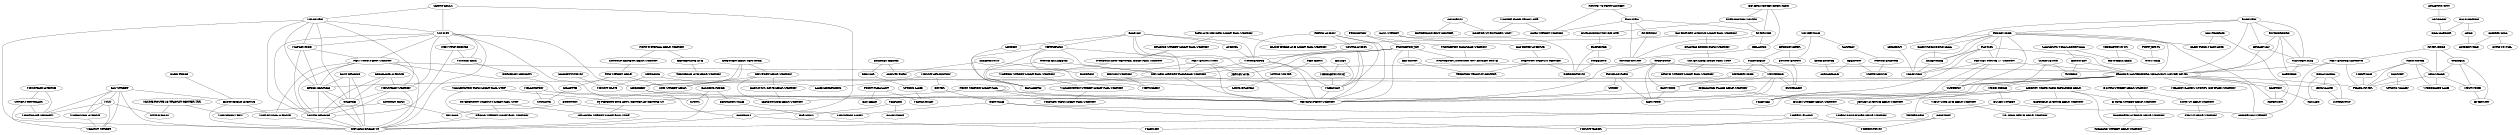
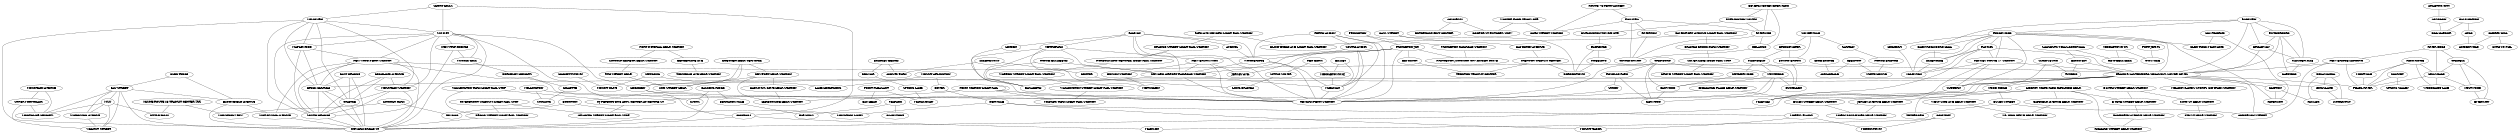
  graph {
    fontname="DejaVu Serif"
    rankdir=TB
    node [fontname="DejaVu Serif"]
    edge [fontname="DejaVu Serif"]
    n1 [label="PENN STATION LIGHT RAIL"]
    n2 [label="NJ PERFORMING ARTS CENTER AT CENTRE ST"]
    n3 [label="NEWARK PENN STATION"]
    n4 [label="MILITARY PARK LIGHT RAIL STATION"]
    n5 [label="ATLANTIC STREET LIGHT RAIL STOP"]
    n6 [label=RADBURN]
    n7 [label=BROADWAY]
    n8 [label="GLEN ROCK BORO HALL"]
    n9 [label=RIDGEWOOD]
    n10 [label=PLAUDERVILLE]
    n11 [label="FRANK R LAUTENBERG SECAUCUS LOWER LEVEL"]
    n12 [label=RUTHERFORD]
    n13 [label=ALLENDALE]
    n14 [label=WALDWICK]
    n15 [label=SUFFERN]
    n16 [label="RAMSEY ROUTE 17 STATION"]
    n17 [label="GLEN ROCK MAIN LINE"]
    n18 [label=PATERSON]
    n19 [label=HOHOKUS]
    n20 [label=RAMSEY]
    n21 [label=GARFIELD]
    n22 [label=HOBOKEN]
    n23 [label="BRICK CHURCH"]
    n24 [label="NEWARK BROAD ST"]
    n25 [label="PEARL RIVER"]
    n26 [label="ANDERSON STREET"]
    n27 [label=KINGSLAND]
    n28 [label="WOOD RIDGE"]
    n29 [label=CLIFTON]
    n30 [label="MEADOWLANDS SPORTS COMPLEX STATION"]
    n31 [label=MAHWAH]
    n32 [label="SOUTH ORANGE"]
    n33 [label=ORANGE]
    n34 [label=LYNDHURST]
    n35 [label=TETERBORO]
    n36 [label="ESSEX STREET"]
    n37 [label=PASSAIC]
    n38 [label="PARK AVE NEWARK LIGHT RAIL STATION"]
    n39 [label="BLOOMFIELD AVE LIGHT RAIL STATION"]
    n40 [label="ORANGE STREET LIGHT RAIL STATION"]
    n41 [label="NORFOLK AND CENTRAL LIGHT RAIL STATION"]
    n42 [label="WARREN STREET LIGHT RAIL STATION"]
    n43 [label="RIVER EDGE"]
    n44 [label=HILLSDALE]
    n45 [label=ORADELL]
    n46 [label="NEW BRIDGE LANDING"]
    n47 [label="WOODCLIFF LAKE"]
    n48 [label=WESTWOOD]
    n49 [label=EMERSON]
    n50 [label="RED BANK"]
    n51 [label="LITTLE SILVER"]
    n52 [label="MIDDLETOWN NJ"]
    n53 [label="LONG BRANCH"]
    n54 [label=MATAWAN]
    n55 [label=SLOATSBURG]
    n56 [label=TUXEDO]
    n57 [label="SHORT HILLS"]
    n58 [label=CHATHAM]
    n59 [label=MILLBURN]
    n60 [label=SUMMIT]
    n61 [label=MADISON]
    n62 [label=MAPLEWOOD]
    n63 [label="MOUNTAIN STATION"]
    n64 [label="MURRAY HILL"]
    n65 [label="NEW PROVIDENCE"]
    n66 [label="NEW YORK PENN STATION"]
    n67 [label="BERKELEY HEIGHTS"]
    n68 [label="WATSESSING AVENUE"]
    n69 [label="SALISBURY MILLS-CORNWALL"]
    n70 [label=HARRIMAN]
    n71 [label="CAMPBELL HALL"]
    n72 [label="MOUNTAIN AVENUE"]
    n73 [label="UPPER MONTCLAIR"]
    n74 [label="MONTCLAIR HEIGHTS"]
    n75 [label="WALNUT STREET"]
    n76 [label="WATCHUNG AVENUE"]
    n77 [label="HOBOKEN HBLR TERMINAL"]
    n78 [label="NEWPORT HBLR STATION"]
    n79 [label="2ND STREET HBLR"]
    n80 [label="HARBORSIDE HBLR STATION"]
    n81 [label="HARSIMUS COVE HBLR STATION"]
    n82 [label=SOMERVILLE]
    n83 [label=BRIDGEWATER]
    n84 [label=RARITAN]
    n85 [label="BOUND BROOK"]
    n86 [label=PLAINFIELD]
    n87 [label="NORTH BRANCH"]
    n88 [label=DUNELLEN]
    n89 [label=NETHERWOOD]
    n90 [label=WESTFIELD]
    n91 [label="WHITE HOUSE"]
    n92 [label=FANWOOD]
    n93 [label=GARWOOD]
    n94 [label="BEVERLY/EDGEWATER PARK"]
    n95 [label="BURLINGTON SOUTH"]
    n96 [label=RIVERSIDE]
    n97 [label=DELANCO]
    n98 [label="BURLINGTON TOWNE CTR"]
    n99 [label=CINNAMINSON]
    n100 [label=FLORENCE]
    n101 [label=BORDENTOWN]
    n102 [label=ROEBLING]
    n103 [label=BOONTON]
    n104 [label=TOWACO]
    n105 [label="MOUNTAIN LAKES"]
    n106 [label="BRADLEY BEACH"]
    n107 [label="ASBURY PARK"]
    n108 [label=BELMAR]
    n109 [label="SPRING LAKE"]
    n110 [label=MANASQUAN]
    n111 [label="WASHINGTON STREET LIGHT RAIL STATION"]
    n112 [label="CASS STREET"]
    n113 [label="HAMILTON AVENUE"]
    n114 [label="TRENTON TRANSIT CENTER"]
    n115 [label="TRENTON TRANSIT CENTER"]
    n116 [label=ALLENHURST]
-   n117 [label=ELBERON]
+   n117 [label=CENTER]
    n118 [label="ATLANTIC CITY"]
    n119 [label=ABSECON]
    n120 [label="EGG HARBOR"]
    n121 [label="MIDDLETOWN NY"]
    n122 [label=OTISVILLE]
    n123 [label="POINT PLEASANT"]
    n124 [label="BAY HEAD"]
    n125 [label="PORT JERVIS"]
    n126 [label=PRINCETON]
    n127 [label="PRINCETON RAILROAD STATION"]
    n128 [label="PRINCETON JCT."]
    n129 [label="PRINCETON JUNCTION ON VAUGHN DRIVE"]
    n130 [label="NEWARK AIRPORT RAILROAD STATION"]
    n131 [label=HAMILTON]
    n132 [label="NEW BRUNSWICK"]
    n133 [label="JERSEY AVE."]
    n134 [label=ELIZABETH]
    n135 [label="EDISON STATION"]
    n136 [label=METUCHEN]
    n137 [label="MOUNT ARLINGTON"]
    n138 [label=DOVER]
    n139 [label="LAKE HOPATCONG"]
    n140 [label=DENVILLE]
    n141 [label="MORRIS PLAINS"]
    n142 [label="MOUNT TABOR"]
    n143 [label=RAHWAY]
    n144 [label=AVENEL]
    n145 [label=WOODBRIDGE]
    n146 [label=LINDEN]
    n147 [label=METROPARK]
    n148 [label=HAZLET]
    n149 [label=HAWTHORNE]
    n150 [label=HAMMONTON]
    n151 [label=ATCO]
    n152 [label=LINDENWOLD]
    n153 [label=HACKETTSTOWN]
    n154 [label="MOUNT OLIVE"]
    n155 [label="GLEN RIDGE"]
    n156 [label="BLOOMFIELD AVENUE"]
    n157 [label="BAY STREET"]
    n158 [label=MSU]
    n159 [label="LITTLE FALLS"]
    n160 [label=GILLETTE]
    n161 [label="PORT IMPERIAL HBLR STATION"]
    n162 [label="LINCOLN HARBOR HBLR STATION"]
    n163 [label="BERGENLINE AVE"]
    n164 [label="9TH STREET HBLR"]
    n165 [label="TONNELLE AVE HBLR STATION"]
    n166 [label="DAVENPORT AVENUE LIGHT RAIL STATION"]
    n167 [label="BRANCH BROOK PARK STATION"]
    n168 [label="SILVER LAKE LIGHT RAIL STOP"]
    n169 [label="GROVE STREET LIGHT RAIL STATION"]
    n170 [label="PARK RIDGE"]
    n171 [label=MONTVALE]
    n172 [label="LIBERTY STATE PARK PARK-RIDE HBLR"]
    n173 [label="JERSEY AVENUE HBLR STATION"]
    n174 [label="E 45TH STREET HBLR STATION"]
    n175 [label="GARFIELD AVENUE HBLR STATION"]
    n176 [label="RICHARD STREET HBLR STATION"]
    n177 [label="ESSEX STREET HBLR STATION"]
    n178 [label="MARIN BOULEVARD HBLR STATION"]
    n179 [label="DANFORTH AVENUE HBLR STATION"]
    n180 [label="ML KING DRIVE HBLR STATION"]
    n181 [label="PERTH AMBOY"]
    n182 [label="SOUTH AMBOY"]
    n183 [label="EXCHANGE PLACE HBLR STATION"]
    n184 [label="WAYNE/ROUTE 23 TRANSIT CENTER [RR]"]
    n185 [label="MOUNTAIN VIEW"]
    n186 [label="WASHINGTON PARK LIGHT RAIL STOP"]
    n187 [label="BROAD STREET LIGHT RAIL STATION"]
    n188 [label=NANUET]
    n189 [label="SPRING VALLEY"]
    n190 [label=NETCONG]
    n191 [label=DELAWANNA]
    n192 [label=CRANFORD]
    n193 [label="ROSELLE PARK"]
    n194 [label=UNION]
    n195 [label=CONVENT]
    n196 [label=MORRISTOWN]
    n197 [label="EAST ORANGE"]
    n198 [label="ROUTE 73/PENNSAUKEN"]
    n199 [label=PALMYRA]
    n200 [label="36TH STREET STATION"]
    n201 [label=RIVERTON]
    n202 [label="WALTER RAND TRANS CTR"]
    n203 [label="COOPER ST/RUTGERS UNIV"]
    n204 [label="NORTH ELIZABETH"]
    n205 [label=AQUARIUM]
    n206 [label="ENTERTAINMENT CENTER"]
    n207 [label=MILLINGTON]
    n208 [label=LYONS]
    n209 [label=STIRLING]
    n210 [label="CHERRY HILL"]
    n211 [label="30TH ST. PHL."]
    n212 [label="HIGH BRIDGE"]
    n213 [label=ANNANDALE]
    n214 [label="HIGHLAND AVENUE"]
    n215 [label=LEBANON]
    n216 [label="LINCOLN PARK"]
    n217 [label="E 34TH STREET HBLR STATION"]
    n218 [label="22ND ST HBLR STATION"]
    n219 [label="8TH ST HBLR STATION"]
    n220 [label="WEST SIDE AVE HBLR STATION"]
    n221 [label="BASKING RIDGE"]
    n222 [label=BERNARDSVILLE]
    n223 [label="FAR HILLS"]
    n224 [label=PEAPACK]
    n225 [label=GLADSTONE]
    n226 [label="RIVERFRONT STADIUM LIGHT RAIL STOP"]
    n1 -- n1
    n1 -- n2
    n1 -- n3
    n1 -- n4
    n2 -- n5
    n6 -- n7
    n6 -- n8
    n6 -- n9
    n6 -- n10
    n6 -- n11
    n6 -- n12
    n7 -- n10
    n7 -- n11
    n8 -- n13
    n9 -- n8
    n9 -- n11
    n9 -- n13
    n9 -- n14
    n9 -- n15
    n9 -- n16
    n9 -- n17
    n9 -- n18
    n9 -- n19
    n9 -- n20
    n10 -- n21
    n11 -- n3
    n11 -- n15
    n11 -- n22
    n11 -- n23
    n11 -- n24
    n11 -- n25
    n11 -- n26
    n11 -- n27
    n11 -- n28
    n11 -- n29
    n11 -- n30
    n12 -- n7
    n12 -- n10
    n12 -- n11
    n12 -- n21
    n13 -- n14
    n15 -- n31
    n16 -- n11
    n16 -- n14
    n16 -- n15
    n16 -- n31
    n19 -- n14
    n20 -- n11
    n20 -- n13
    n20 -- n14
    n20 -- n16
    n20 -- n31
    n22 -- n3
    n22 -- n24
    n23 -- n24
    n23 -- n32
    n23 -- n33
    n27 -- n34
    n28 -- n35
    n28 -- n36
    n29 -- n18
    n29 -- n37
    n32 -- n24
    n33 -- n24
    n33 -- n32
    n36 -- n26
    n36 -- n35
    n38 -- n39
    n38 -- n40
    n40 -- n41
    n41 -- n42
    n42 -- n111
    n43 -- n44
    n43 -- n45
    n43 -- n46
    n44 -- n25
    n44 -- n47
    n44 -- n48
    n45 -- n44
    n45 -- n48
    n45 -- n49
    n46 -- n11
    n46 -- n25
    n46 -- n26
    n48 -- n49
    n50 -- n51
    n50 -- n52
    n51 -- n53
    n52 -- n54
    n54 -- n3
    n55 -- n15
    n55 -- n56
    n57 -- n58
    n57 -- n59
    n57 -- n60
    n58 -- n24
    n58 -- n61
    n59 -- n23
    n59 -- n24
    n59 -- n32
    n59 -- n33
    n59 -- n60
    n59 -- n62
    n59 -- n63
    n60 -- n22
    n60 -- n24
    n60 -- n32
    n60 -- n58
    n60 -- n62
    n60 -- n63
    n60 -- n64
    n60 -- n65
    n60 -- n66
    n62 -- n23
    n62 -- n32
    n62 -- n66
    n63 -- n24
    n63 -- n32
    n63 -- n33
    n64 -- n67
    n65 -- n32
    n65 -- n64
    n66 -- n3
    n66 -- n11
    n66 -- n23
    n66 -- n24
    n66 -- n32
    n66 -- n68
-   n164 -- n160
+   n67 -- n160
    n68 -- n24
    n69 -- n70
    n69 -- n71
    n70 -- n11
    n70 -- n56
    n72 -- n73
    n72 -- n74
    n73 -- n74
    n73 -- n75
    n76 -- n75
    n77 -- n22
    n77 -- n78
    n77 -- n79
    n78 -- n79
    n78 -- n80
    n78 -- n81
    n81 -- n80
    n82 -- n83
    n82 -- n84
    n82 -- n85
    n83 -- n85
    n83 -- n86
    n84 -- n87
    n85 -- n88
    n86 -- n88
    n86 -- n89
    n86 -- n90
    n87 -- n91
    n89 -- n92
    n90 -- n3
    n90 -- n88
    n90 -- n92
    n90 -- n93
    n92 -- n93
    n94 -- n95
    n94 -- n96
    n94 -- n97
    n95 -- n96
    n95 -- n98
    n96 -- n97
    n96 -- n99
    n97 -- n99
    n98 -- n100
    n100 -- n101
    n100 -- n102
    n102 -- n101
    n103 -- n104
    n103 -- n105
    n106 -- n107
    n106 -- n108
    n108 -- n109
    n109 -- n110
    n111 -- n4
    n112 -- n101
    n112 -- n113
    n113 -- n114
    n114 -- n101
    n114 -- n115
    n116 -- n107
    n116 -- n117
    n117 -- n53
    n118 -- n119
    n119 -- n120
    n121 -- n71
    n121 -- n122
    n123 -- n110
    n123 -- n124
    n125 -- n122
    n126 -- n127
    n126 -- n128
    n127 -- n129
    n128 -- n3
    n128 -- n129
    n128 -- n130
    n128 -- n131
    n128 -- n132
    n128 -- n133
    n130 -- n3
    n130 -- n54
    n130 -- n134
    n131 -- n115
    n132 -- n3
    n132 -- n130
    n132 -- n133
    n132 -- n135
    n135 -- n136
    n137 -- n138
    n137 -- n139
    n138 -- n140
    n140 -- n105
    n140 -- n141
    n140 -- n142
    n141 -- n142
    n141 -- n196
    n143 -- n3
    n143 -- n130
    n143 -- n144
    n143 -- n145
    n143 -- n146
    n143 -- n147
    n144 -- n145
    n145 -- n3
    n145 -- n54
    n145 -- n130
    n146 -- n134
    n147 -- n3
    n147 -- n130
    n147 -- n132
    n147 -- n134
    n147 -- n136
    n148 -- n52
    n148 -- n54
    n149 -- n17
    n149 -- n18
    n150 -- n120
    n150 -- n151
    n151 -- n152
    n153 -- n154
    n155 -- n156
+   n155 -- n157
    n156 -- n24
    n156 -- n68
    n157 -- n24
    n157 -- n74
    n157 -- n75
    n157 -- n76
    n157 -- n156
    n157 -- n158
    n158 -- n74
    n158 -- n75
    n158 -- n76
    n158 -- n159
    n160 -- n209
    n161 -- n162
    n161 -- n163
    n162 -- n164
    n163 -- n165
    n164 -- n79
    n166 -- n39
    n166 -- n167
    n167 -- n168
    n168 -- n169
    n170 -- n25
    n170 -- n44
    n170 -- n47
    n170 -- n171
    n171 -- n25
    n172 -- n173
    n172 -- n174
    n172 -- n175
    n172 -- n176
    n172 -- n177
    n173 -- n178
    n174 -- n179
    n175 -- n180
    n177 -- n178
    n179 -- n176
    n181 -- n3
    n181 -- n54
    n181 -- n145
    n181 -- n182
    n182 -- n3
    n182 -- n54
    n182 -- n145
    n183 -- n80
    n183 -- n177
    n184 -- n159
    n184 -- n185
    n186 -- n2
    n186 -- n187
    n187 -- n24
    n188 -- n25
    n188 -- n189
    n190 -- n139
    n190 -- n154
    n191 -- n27
    n191 -- n34
    n191 -- n37
    n192 -- n3
    n192 -- n90
    n192 -- n92
    n192 -- n93
    n192 -- n193
    n193 -- n93
    n193 -- n194
    n194 -- n3
    n195 -- n61
    n195 -- n196
    n197 -- n23
    n197 -- n24
    n197 -- n33
    n198 -- n199
    n198 -- n200
    n199 -- n96
    n199 -- n99
    n199 -- n200
    n199 -- n201
    n201 -- n99
    n202 -- n200
    n202 -- n203
    n204 -- n130
    n204 -- n134
    n205 -- n203
    n205 -- n206
    n207 -- n208
    n207 -- n209
    n210 -- n152
    n210 -- n211
    n212 -- n213
    n214 -- n32
    n214 -- n33
    n214 -- n63
    n215 -- n91
    n215 -- n213
    n216 -- n104
    n216 -- n185
    n217 -- n174
    n217 -- n218
    n218 -- n219
    n220 -- n180
    n221 -- n208
    n221 -- n222
    n222 -- n223
    n224 -- n223
    n224 -- n225
    n226 -- n5
    n226 -- n187
  }
